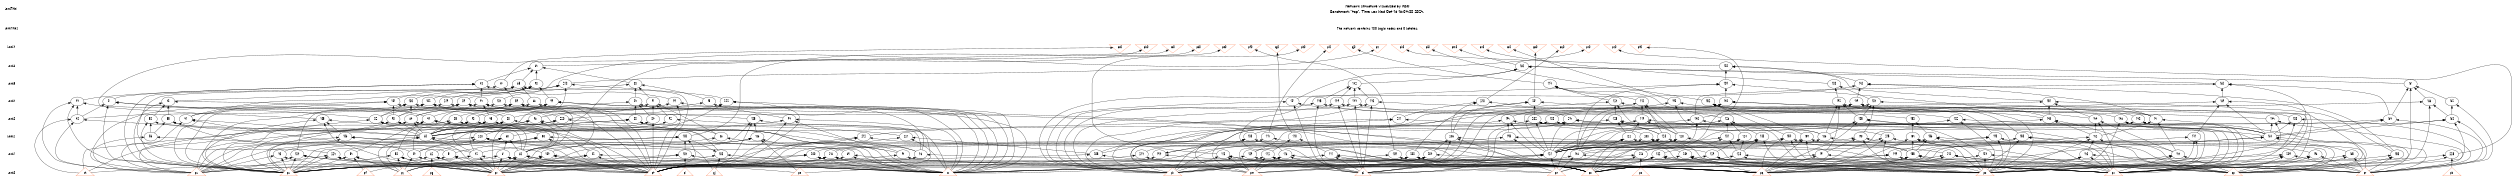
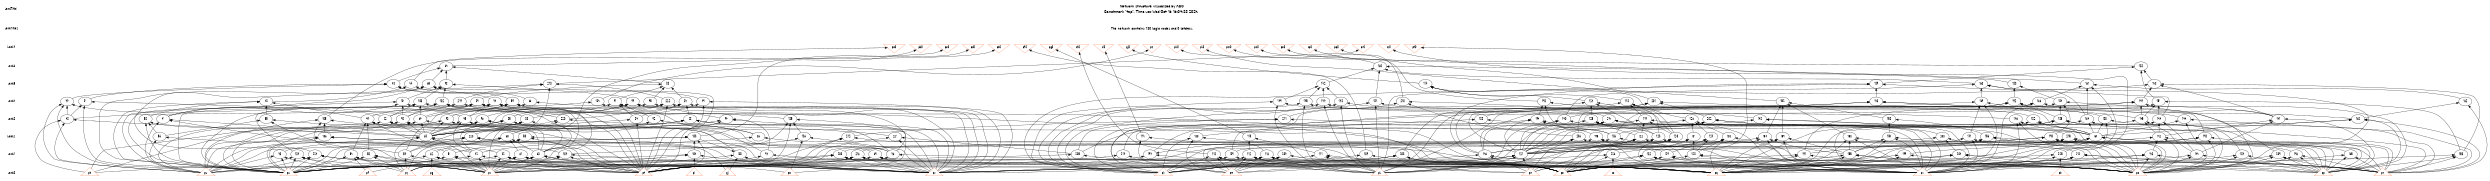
  digraph {
    fontname="Patrick Hand"
    node [fontname="Patrick Hand" shape=ellipse]
    edge [dir=back fontname="Patrick Hand" style=solid]
    LevelTitle1 [shape=plaintext]
    LevelTitle2 [shape=plaintext]
    Level7 [shape=plaintext]
    Level6 [shape=plaintext]
    Level5 [shape=plaintext]
    Level4 [shape=plaintext]
    Level3 [shape=plaintext]
    Level2 [shape=plaintext]
    Level1 [shape=plaintext]
    Level0 [shape=plaintext]
    n11 [fontsize=20 label="Network structure visualized by ABC\nBenchmark \"top\". Time was Wed Oct 16 16:07:38 2024. " shape=plaintext]
    n12 [fontsize=18 label="The network contains 180 logic nodes and 0 latches.\n" shape=plaintext]
    n13 [color=coral fillcolor=coral label=pa0 shape=invtriangle]
    n14 [color=coral fillcolor=coral label=pb0 shape=invtriangle]
    n15 [color=coral fillcolor=coral label=pc0 shape=invtriangle]
    n16 [color=coral fillcolor=coral label=pd0 shape=invtriangle]
    n17 [color=coral fillcolor=coral label=pe0 shape=invtriangle]
    n18 [color=coral fillcolor=coral label=pf0 shape=invtriangle]
    n19 [color=coral fillcolor=coral label=pg0 shape=invtriangle]
    n20 [color=coral fillcolor=coral label=ph0 shape=invtriangle]
    n21 [color=coral fillcolor=coral label=pi0 shape=invtriangle]
    n22 [color=coral fillcolor=coral label=pj0 shape=invtriangle]
    n23 [color=coral fillcolor=coral label=pz shape=invtriangle]
    n24 [color=coral fillcolor=coral label=pk0 shape=invtriangle]
    n25 [color=coral fillcolor=coral label=pl0 shape=invtriangle]
    n26 [color=coral fillcolor=coral label=pm0 shape=invtriangle]
    n27 [color=coral fillcolor=coral label=pn0 shape=invtriangle]
    n28 [color=coral fillcolor=coral label=po0 shape=invtriangle]
    n29 [color=coral fillcolor=coral label=pp0 shape=invtriangle]
    n30 [color=coral fillcolor=coral label=pq0 shape=invtriangle]
    n31 [color=coral fillcolor=coral label=pr0 shape=invtriangle]
    n32 [color=coral fillcolor=coral label=ps0 shape=invtriangle]
    n33 [color=coral fillcolor=coral label=pt0 shape=invtriangle]
    n34 [label="64\n"]
    n35 [label="138\n"]
    n36 [label="160\n"]
    n37 [label="47\n"]
    n38 [label="65\n"]
    n39 [label="73\n"]
    n40 [label="83\n"]
    n41 [label="98\n"]
    n42 [label="117\n"]
    n43 [label="139\n"]
    n44 [label="148\n"]
    n45 [label="161\n"]
    n46 [label="168\n"]
    n47 [label="172\n"]
    n48 [label="183\n"]
    n49 [label="218\n"]
    n50 [label="48\n"]
    n51 [label="59\n"]
    n52 [label="66\n"]
    n53 [label="74\n"]
    n54 [label="77\n"]
    n55 [label="79\n"]
    n56 [label="81\n"]
    n57 [label="84\n"]
    n58 [label="89\n"]
    n59 [label="91\n"]
    n60 [label="95\n"]
    n61 [label="99\n"]
    n62 [label="100\n"]
    n63 [label="101\n"]
    n64 [label="102\n"]
    n65 [label="118\n"]
    n66 [label="124\n"]
    n67 [label="134\n"]
    n68 [label="140\n"]
    n69 [label="149\n"]
    n70 [label="151\n"]
    n71 [label="152\n"]
    n72 [label="162\n"]
    n73 [label="166\n"]
    n74 [label="169\n"]
    n75 [label="173\n"]
    n76 [label="175\n"]
    n77 [label="177\n"]
    n78 [label="179\n"]
    n79 [label="181\n"]
    n80 [label="184\n"]
    n81 [label="192\n"]
    n82 [label="193\n"]
    n83 [label="201\n"]
    n84 [label="210\n"]
    n85 [label="219\n"]
    n86 [label="222\n"]
    n87 [label="49\n"]
    n88 [label="55\n"]
    n89 [label="58\n"]
    n90 [label="67\n"]
    n91 [label="71\n"]
    n92 [label="75\n"]
    n93 [label="78\n"]
    n94 [label="80\n"]
    n95 [label="82\n"]
    n96 [label="85\n"]
    n97 [label="87\n"]
    n98 [label="88\n"]
    n99 [label="90\n"]
    n100 [label="92\n"]
    n101 [label="93\n"]
    n102 [label="96\n"]
    n103 [label="97\n"]
    n104 [label="105\n"]
    n105 [label="119\n"]
    n106 [label="125\n"]
    n107 [label="126\n"]
    n108 [label="135\n"]
    n109 [label="141\n"]
    n110 [label="145\n"]
    n111 [label="147\n"]
    n112 [label="153\n"]
    n113 [label="163\n"]
    n114 [label="167\n"]
    n115 [label="170\n"]
    n116 [label="174\n"]
    n117 [label="176\n"]
    n118 [label="178\n"]
    n119 [label="180\n"]
    n120 [label="182\n"]
    n121 [label="185\n"]
    n122 [label="188\n"]
    n123 [label="194\n"]
    n124 [label="202\n"]
    n125 [label="211\n"]
    n126 [label="214\n"]
    n127 [label="220\n"]
    n128 [label="50\n"]
    n129 [label="56\n"]
    n130 [label="60\n"]
    n131 [label="68\n"]
    n132 [label="86\n"]
    n133 [label="103\n"]
    n134 [label="106\n"]
    n135 [label="110\n"]
    n136 [label="114\n"]
    n137 [label="120\n"]
    n138 [label="122\n"]
    n139 [label="123\n"]
    n140 [label="127\n"]
    n141 [label="130\n"]
    n142 [label="131\n"]
    n143 [label="133\n"]
    n144 [label="136\n"]
    n145 [label="142\n"]
    n146 [label="154\n"]
    n147 [label="156\n"]
    n148 [label="157\n"]
    n149 [label="158\n"]
    n150 [label="159\n"]
    n151 [label="164\n"]
    n152 [label="171\n"]
    n153 [label="186\n"]
    n154 [label="190\n"]
    n155 [label="195\n"]
    n156 [label="198\n"]
    n157 [label="203\n"]
    n158 [label="206\n"]
    n159 [label="212\n"]
    n160 [label="215\n"]
    n161 [label="221\n"]
    n162 [label="223\n"]
    n163 [label="51\n"]
    n164 [label="52\n"]
    n165 [label="53\n"]
    n166 [label="54\n"]
    n167 [label="57\n"]
    n168 [label="61\n"]
    n169 [label="62\n"]
    n170 [label="63\n"]
    n171 [label="69\n"]
    n172 [label="70\n"]
    n173 [label="72\n"]
    n174 [label="76\n"]
    n175 [label="94\n"]
    n176 [label="104\n"]
    n177 [label="107\n"]
    n178 [label="108\n"]
    n179 [label="109\n"]
    n180 [label="111\n"]
    n181 [label="112\n"]
    n182 [label="113\n"]
    n183 [label="116\n"]
    n184 [label="121\n"]
    n185 [label="128\n"]
    n186 [label="129\n"]
    n187 [label="132\n"]
    n188 [label="137\n"]
    n189 [label="143\n"]
    n190 [label="144\n"]
    n191 [label="146\n"]
    n192 [label="150\n"]
    n193 [label="155\n"]
    n194 [label="165\n"]
    n195 [label="187\n"]
    n196 [label="189\n"]
    n197 [label="191\n"]
    n198 [label="196\n"]
    n199 [label="197\n"]
    n200 [label="199\n"]
    n201 [label="200\n"]
    n202 [label="204\n"]
    n203 [label="205\n"]
    n204 [label="207\n"]
    n205 [label="208\n"]
    n206 [label="209\n"]
    n207 [label="213\n"]
    n208 [label="216\n"]
    n209 [label="217\n"]
    n210 [label="224\n"]
    n211 [label="225\n"]
    n212 [label="226\n"]
    n213 [color=coral fillcolor=coral label=pp shape=triangle]
    n214 [color=coral fillcolor=coral label=pq shape=triangle]
    n215 [color=coral fillcolor=coral label=pr shape=triangle]
    n216 [color=coral fillcolor=coral label=ps shape=triangle]
    n217 [color=coral fillcolor=coral label=pt shape=triangle]
    n218 [color=coral fillcolor=coral label=pu shape=triangle]
    n219 [color=coral fillcolor=coral label=pv shape=triangle]
    n220 [color=coral fillcolor=coral label=pw shape=triangle]
    n221 [color=coral fillcolor=coral label=px shape=triangle]
    n222 [color=coral fillcolor=coral label=py shape=triangle]
    n223 [color=coral fillcolor=coral label=pa shape=triangle]
    n224 [color=coral fillcolor=coral label=pb shape=triangle]
    n225 [color=coral fillcolor=coral label=pc shape=triangle]
    n226 [color=coral fillcolor=coral label=pe shape=triangle]
    n227 [color=coral fillcolor=coral label=pf shape=triangle]
    n228 [color=coral fillcolor=coral label=pg shape=triangle]
    n229 [color=coral fillcolor=coral label=ph shape=triangle]
    n230 [color=coral fillcolor=coral label=pi shape=triangle]
    n231 [color=coral fillcolor=coral label=pj shape=triangle]
    n232 [color=coral fillcolor=coral label=pk shape=triangle]
    n233 [color=coral fillcolor=coral label=pl shape=triangle]
    n234 [color=coral fillcolor=coral label=pm shape=triangle]
    n235 [color=coral fillcolor=coral label=pn shape=triangle]
    n236 [color=coral fillcolor=coral label=po shape=triangle]
    subgraph sub_1 {
      LevelTitle1
      LevelTitle2
      Level7
      Level6
      Level5
      Level4
      Level3
      Level2
      Level1
      Level0
    }
    subgraph sub_2 {
      rank=same
      LevelTitle1
      n11
    }
    subgraph sub_3 {
      rank=same
      LevelTitle2
      n12
    }
    subgraph sub_4 {
      rank=same
      Level7
      n13
      n14
      n15
      n16
      n17
      n18
      n19
      n20
      n21
      n22
      n23
      n24
      n25
      n26
      n27
      n28
      n29
      n30
      n31
      n32
      n33
    }
    subgraph sub_5 {
      rank=same
      Level6
      n34
      n35
      n36
    }
    subgraph sub_6 {
      rank=same
      Level5
      n37
      n38
      n39
      n40
      n41
      n42
      n43
      n44
      n45
      n46
      n47
      n48
      n49
    }
    subgraph sub_7 {
      rank=same
      Level4
      n50
      n51
      n52
      n53
      n54
      n55
      n56
      n57
      n58
      n59
      n60
      n61
      n62
      n63
      n64
      n65
      n66
      n67
      n68
      n69
      n70
      n71
      n72
      n73
      n74
      n75
      n76
      n77
      n78
      n79
      n80
      n81
      n82
      n83
      n84
      n85
      n86
    }
    subgraph sub_8 {
      rank=same
      Level3
      n87
      n88
      n89
      n90
      n91
      n92
      n93
      n94
      n95
      n96
      n97
      n98
      n99
      n100
      n101
      n102
      n103
      n104
      n105
      n106
      n107
      n108
      n109
      n110
      n111
      n112
      n113
      n114
      n115
      n116
      n117
      n118
      n119
      n120
      n121
      n122
      n123
      n124
      n125
      n126
      n127
    }
    subgraph sub_9 {
      rank=same
      Level2
      n128
      n129
      n130
      n131
      n132
      n133
      n134
      n135
      n136
      n137
      n138
      n139
      n140
      n141
      n142
      n143
      n144
      n145
      n146
      n147
      n148
      n149
      n150
      n151
      n152
      n153
      n154
      n155
      n156
      n157
      n158
      n159
      n160
      n161
      n162
    }
    subgraph sub_10 {
      rank=same
      Level1
      n163
      n164
      n165
      n166
      n167
      n168
      n169
      n170
      n171
      n172
      n173
      n174
      n175
      n176
      n177
      n178
      n179
      n180
      n181
      n182
      n183
      n184
      n185
      n186
      n187
      n188
      n189
      n190
      n191
      n192
      n193
      n194
      n195
      n196
      n197
      n198
      n199
      n200
      n201
      n202
      n203
      n204
      n205
      n206
      n207
      n208
      n209
      n210
      n211
      n212
    }
    subgraph sub_11 {
      rank=same
      Level0
      n213
      n214
      n215
      n216
      n217
      n218
      n219
      n220
      n221
      n222
      n223
      n224
      n225
      n226
      n227
      n228
      n229
      n230
      n231
      n232
      n233
      n234
      n235
      n236
    }
    LevelTitle1 -> LevelTitle2 [style=invis]
    LevelTitle2 -> Level7 [style=invis]
    Level7 -> Level6 [style=invis]
    Level6 -> Level5 [style=invis]
    Level5 -> Level4 [style=invis]
    Level4 -> Level3 [style=invis]
    Level3 -> Level2 [style=invis]
    Level2 -> Level1 [style=invis]
    Level1 -> Level0 [style=invis]
    n11 -> n12 [style=invis]
    n12 -> n13 [style=invis]
    n12 -> n14 [style=invis]
    n12 -> n15 [style=invis]
    n12 -> n16 [style=invis]
    n12 -> n17 [style=invis]
    n12 -> n18 [style=invis]
    n12 -> n19 [style=invis]
    n12 -> n20 [style=invis]
    n12 -> n21 [style=invis]
    n12 -> n22 [style=invis]
    n12 -> n23 [style=invis]
    n12 -> n24 [style=invis]
    n12 -> n25 [style=invis]
    n12 -> n26 [style=invis]
    n12 -> n27 [style=invis]
    n12 -> n28 [style=invis]
    n12 -> n29 [style=invis]
    n12 -> n30 [style=invis]
    n12 -> n31 [style=invis]
    n12 -> n32 [style=invis]
    n12 -> n33 [style=invis]
    n13 -> n14 [style=invis]
    n13 -> n37
    n14 -> n15 [style=invis]
    n14 -> n130
    n15 -> n16 [style=invis]
    n15 -> n34
    n16 -> n17 [style=invis]
    n16 -> n133
    n17 -> n18 [style=invis]
    n17 -> n104
    n18 -> n19 [style=invis]
    n18 -> n179
    n19 -> n20 [style=invis]
    n19 -> n135
    n20 -> n21 [style=invis]
    n20 -> n182
    n21 -> n22 [style=invis]
    n21 -> n136
    n22 -> n23 [style=invis]
    n22 -> n42
    n23 -> n24 [style=invis]
    n23 -> n67
    n24 -> n25 [style=invis]
    n24 -> n35
    n25 -> n26 [style=invis]
    n25 -> n71
    n26 -> n27 [style=invis]
    n26 -> n36
    n27 -> n28 [style=invis]
    n27 -> n48
    n28 -> n29 [style=invis]
    n28 -> n82
    n29 -> n30 [style=invis]
    n29 -> n83
    n30 -> n31 [style=invis]
    n30 -> n84
    n31 -> n32 [style=invis]
    n31 -> n49
    n32 -> n33 [style=invis]
    n32 -> n211
    n33 -> n212
    n34 -> n38
    n34 -> n39
    n34 -> n40
    n34 -> n41
    n35 -> n43
    n35 -> n44
    n35 -> n70
    n36 -> n45
    n36 -> n46
    n36 -> n47
    n36 -> n79
    n37 -> n50
    n37 -> n51
    n38 -> n52
    n38 -> n91
    n38 -> n217
    n38 -> n218
    n39 -> n53
    n39 -> n54
    n39 -> n55
    n39 -> n56
    n40 -> n57
    n40 -> n58
    n40 -> n59
    n40 -> n60
    n41 -> n61
    n41 -> n62
    n41 -> n63
    n41 -> n64
    n42 -> n65
    n42 -> n66
    n42 -> n107
    n43 -> n68
    n43 -> n111
    n43 -> n191
    n43 -> n233
    n44 -> n69
    n44 -> n109
    n44 -> n192
    n44 -> n232
    n45 -> n72
    n45 -> n73
    n45 -> n114
    n45 -> n221
    n46 -> n74
    n46 -> n114
    n46 -> n115
    n46 -> n236
    n47 -> n75
    n47 -> n76
    n47 -> n77
    n47 -> n78
    n48 -> n80
    n48 -> n81
    n49 -> n85
    n49 -> n86
    n49 -> n162
    n49 -> n210
    n50 -> n87
    n50 -> n88
    n50 -> n89
    n50 -> n218
    n51 -> n87
    n51 -> n167
    n51 -> n216
    n51 -> n217
    n52 -> n90
    n52 -> n216
    n53 -> n90
    n53 -> n92
    n53 -> n170
    n53 -> n217
    n54 -> n92
    n54 -> n93
    n54 -> n218
    n54 -> n220
    n55 -> n94
    n55 -> n216
    n55 -> n217
    n56 -> n93
    n56 -> n95
-   n56 -> n216
    n56 -> n218
    n57 -> n96
    n57 -> n97
    n57 -> n98
    n57 -> n174
    n58 -> n93
    n58 -> n99
    n58 -> n170
    n58 -> n217
    n59 -> n97
    n59 -> n100
    n59 -> n101
    n59 -> n132
    n60 -> n102
    n60 -> n103
    n61 -> n92
    n61 -> n95
    n61 -> n214
    n61 -> n216
    n62 -> n90
    n62 -> n95
    n62 -> n217
    n62 -> n218
    n63 -> n91
    n63 -> n99
    n63 -> n216
    n63 -> n220
    n64 -> n94
    n64 -> n99
    n64 -> n214
    n64 -> n218
    n65 -> n105
    n65 -> n137
    n65 -> n139
    n65 -> n234
    n66 -> n106
    n66 -> n137
    n66 -> n139
    n66 -> n232
    n67 -> n108
    n67 -> n188
    n68 -> n109
    n68 -> n110
    n68 -> n191
    n68 -> n233
    n69 -> n109
    n69 -> n110
    n69 -> n191
    n69 -> n233
    n70 -> n110
    n70 -> n111
    n70 -> n192
    n70 -> n232
    n71 -> n112
    n71 -> n148
    n71 -> n149
    n71 -> n150
    n72 -> n113
    n72 -> n215
    n73 -> n113
    n73 -> n184
    n73 -> n221
    n74 -> n115
    n74 -> n151
    n74 -> n152
    n74 -> n221
    n75 -> n116
    n75 -> n232
    n75 -> n233
    n76 -> n117
    n76 -> n232
    n76 -> n233
    n77 -> n118
    n77 -> n232
    n77 -> n233
    n78 -> n119
    n78 -> n232
    n78 -> n233
    n79 -> n120
    n79 -> n232
    n79 -> n233
    n80 -> n121
    n80 -> n122
    n80 -> n154
    n80 -> n213
    n81 -> n121
    n81 -> n153
    n81 -> n197
    n81 -> n236
    n82 -> n123
    n82 -> n153
    n82 -> n156
    n83 -> n124
    n83 -> n158
    n83 -> n205
    n83 -> n206
    n84 -> n125
    n84 -> n126
    n84 -> n158
    n85 -> n127
    n85 -> n218
    n86 -> n127
    n86 -> n167
    n86 -> n216
    n86 -> n217
    n87 -> n128
    n87 -> n164
    n87 -> n165
    n87 -> n166
    n88 -> n129
    n88 -> n167
    n88 -> n217
    n89 -> n129
    n89 -> n216
    n89 -> n218
    n90 -> n131
    n90 -> n170
    n90 -> n229
    n91 -> n131
    n91 -> n173
    n91 -> n220
    n92 -> n131
    n92 -> n173
    n92 -> n174
    n93 -> n131
    n93 -> n220
    n93 -> n229
    n94 -> n131
    n94 -> n170
    n94 -> n173
    n95 -> n131
    n95 -> n170
    n95 -> n220
    n96 -> n131
    n96 -> n132
    n96 -> n218
    n97 -> n131
    n97 -> n217
    n98 -> n131
    n98 -> n174
    n98 -> n216
    n98 -> n218
    n99 -> n131
    n99 -> n174
    n99 -> n229
    n100 -> n131
    n100 -> n216
    n101 -> n131
    n101 -> n175
    n101 -> n218
    n102 -> n131
    n102 -> n170
    n102 -> n214
    n102 -> n220
    n103 -> n131
    n103 -> n175
    n103 -> n216
    n103 -> n217
    n104 -> n134
    n104 -> n178
    n104 -> n218
    n104 -> n219
    n105 -> n137
    n105 -> n138
    n105 -> n233
    n105 -> n236
    n106 -> n138
    n106 -> n139
    n106 -> n221
    n106 -> n233
    n107 -> n140
    n107 -> n141
    n107 -> n142
    n107 -> n143
    n108 -> n144
    n108 -> n217
    n108 -> n219
    n108 -> n226
    n109 -> n145
    n109 -> n190
    n109 -> n213
    n110 -> n145
    n110 -> n184
    n110 -> n190
    n111 -> n145
    n111 -> n190
    n111 -> n221
    n112 -> n146
    n112 -> n147
    n113 -> n151
    n113 -> n213
    n113 -> n214
    n113 -> n215
    n114 -> n151
    n114 -> n191
    n114 -> n215
    n115 -> n151
    n115 -> n184
    n115 -> n191
    n116 -> n151
    n116 -> n215
    n116 -> n236
    n117 -> n151
    n117 -> n221
    n117 -> n236
    n118 -> n151
    n118 -> n184
    n118 -> n221
    n119 -> n151
    n119 -> n215
    n119 -> n221
    n120 -> n151
    n120 -> n184
    n120 -> n236
    n121 -> n153
    n121 -> n195
    n121 -> n214
    n121 -> n215
    n122 -> n153
    n122 -> n196
    n123 -> n155
    n123 -> n184
    n123 -> n199
    n123 -> n221
    n124 -> n157
    n124 -> n184
    n124 -> n203
    n124 -> n221
    n125 -> n159
    n125 -> n203
    n125 -> n236
    n126 -> n160
    n126 -> n184
    n126 -> n209
    n126 -> n221
    n127 -> n161
    n127 -> n219
    n127 -> n222
    n128 -> n163
    n128 -> n216
    n128 -> n217
    n128 -> n218
    n129 -> n163
    n129 -> n220
    n130 -> n168
    n130 -> n169
    n130 -> n170
    n130 -> n220
    n131 -> n171
    n131 -> n172
    n131 -> n219
    n131 -> n222
    n132 -> n173
    n132 -> n214
    n133 -> n176
    n133 -> n217
    n133 -> n218
    n133 -> n220
    n134 -> n177
    n134 -> n218
    n134 -> n220
    n134 -> n231
    n135 -> n180
    n135 -> n181
    n136 -> n234
    n136 -> n235
    n137 -> n184
    n137 -> n221
    n137 -> n223
    n138 -> n184
    n138 -> n223
    n138 -> n235
    n138 -> n236
    n139 -> n184
    n139 -> n223
    n139 -> n236
    n140 -> n185
    n140 -> n186
    n140 -> n233
    n141 -> n186
    n141 -> n232
    n141 -> n234
    n142 -> n185
    n142 -> n187
    n142 -> n234
    n143 -> n185
    n143 -> n232
    n143 -> n235
    n143 -> n236
    n144 -> n177
    n144 -> n216
-   n144 -> n219
    n144 -> n226
    n145 -> n189
    n145 -> n213
    n145 -> n223
    n145 -> n236
    n146 -> n193
    n146 -> n214
    n146 -> n221
    n146 -> n236
    n147 -> n184
    n147 -> n193
    n147 -> n213
    n147 -> n236
    n148 -> n184
    n148 -> n193
    n148 -> n214
    n148 -> n221
    n149 -> n193
    n149 -> n213
    n149 -> n214
    n149 -> n221
    n150 -> n184
    n150 -> n193
    n150 -> n214
    n150 -> n221
    n151 -> n194
    n151 -> n214
    n151 -> n215
    n151 -> n223
    n152 -> n191
    n152 -> n221
    n152 -> n236
    n153 -> n184
    n153 -> n221
    n154 -> n196
    n154 -> n197
    n154 -> n213
    n154 -> n236
    n155 -> n198
    n155 -> n214
    n155 -> n216
    n156 -> n200
    n156 -> n201
    n156 -> n213
    n156 -> n236
    n157 -> n202
    n157 -> n215
    n157 -> n217
-   n158 -> n204
    n158 -> n221
    n158 -> n233
    n158 -> n235
    n159 -> n207
    n159 -> n217
    n159 -> n219
    n160 -> n208
    n160 -> n213
    n160 -> n214
    n160 -> n236
    n161 -> n203
    n161 -> n216
    n161 -> n217
    n162 -> n167
    n162 -> n217
    n162 -> n220
    n162 -> n223
    n163 -> n214
    n163 -> n219
    n163 -> n220
    n164 -> n216
    n164 -> n217
    n164 -> n219
    n164 -> n227
    n165 -> n217
    n165 -> n218
    n165 -> n219
    n165 -> n222
    n166 -> n218
    n166 -> n219
    n166 -> n222
    n166 -> n227
    n167 -> n219
    n167 -> n222
    n168 -> n216
    n168 -> n217
    n168 -> n219
    n168 -> n222
    n169 -> n217
    n169 -> n218
    n169 -> n219
    n169 -> n228
    n170 -> n216
    n170 -> n217
    n170 -> n219
    n170 -> n222
    n171 -> n214
    n171 -> n216
    n171 -> n217
    n172 -> n218
    n172 -> n219
    n172 -> n220
    n173 -> n217
    n173 -> n218
    n173 -> n219
    n174 -> n214
    n174 -> n220
    n175 -> n214
    n175 -> n229
    n176 -> n216
    n176 -> n218
    n176 -> n219
    n176 -> n230
    n177 -> n216
    n177 -> n217
    n177 -> n218
    n177 -> n219
    n178 -> n133
    n178 -> n216
    n178 -> n219
    n178 -> n231
    n179 -> n223
    n179 -> n232
    n180 -> n223
    n180 -> n232
    n180 -> n233
    n180 -> n235
    n181 -> n223
    n181 -> n232
    n181 -> n233
    n181 -> n234
    n182 -> n223
    n182 -> n232
    n182 -> n233
    n182 -> n234
    n183 -> n223
    n183 -> n232
    n183 -> n233
    n183 -> n234
    n184 -> n232
    n184 -> n233
    n184 -> n234
    n184 -> n235
    n185 -> n221
    n185 -> n223
    n185 -> n236
    n186 -> n221
    n186 -> n223
    n186 -> n236
    n187 -> n221
    n187 -> n223
    n187 -> n235
    n187 -> n236
    n188 -> n218
    n188 -> n219
    n188 -> n220
    n188 -> n226
    n189 -> n214
    n189 -> n215
    n189 -> n221
    n189 -> n236
    n190 -> n213
    n190 -> n221
    n190 -> n236
    n191 -> n234
    n191 -> n235
    n191 -> n236
    n192 -> n213
    n192 -> n214
    n192 -> n215
    n193 -> n213
    n193 -> n214
    n193 -> n223
    n193 -> n236
    n194 -> n213
    n194 -> n215
    n194 -> n236
    n195 -> n213
    n195 -> n223
    n195 -> n236
    n196 -> n216
    n196 -> n223
    n197 -> n214
    n197 -> n215
    n197 -> n216
    n198 -> n213
    n198 -> n215
    n198 -> n236
    n199 -> n183
    n199 -> n217
    n199 -> n223
    n200 -> n215
    n200 -> n217
    n200 -> n223
    n201 -> n214
    n201 -> n216
    n201 -> n218
    n201 -> n219
    n202 -> n213
    n202 -> n214
    n202 -> n216
    n202 -> n236
    n203 -> n218
    n203 -> n223
    n204 -> n221
    n204 -> n232
    n204 -> n234
    n205 -> n214
    n205 -> n216
    n205 -> n218
    n205 -> n223
    n206 -> n213
    n206 -> n215
    n206 -> n217
    n206 -> n236
    n207 -> n213
    n207 -> n214
    n207 -> n215
    n207 -> n216
    n208 -> n215
    n208 -> n216
    n208 -> n217
    n208 -> n218
    n209 -> n219
    n209 -> n223
    n210 -> n216
    n210 -> n218
    n210 -> n220
    n210 -> n223
    n211 -> n221
    n211 -> n223
    n211 -> n224
    n212 -> n222
    n212 -> n223
    n212 -> n225
  }
